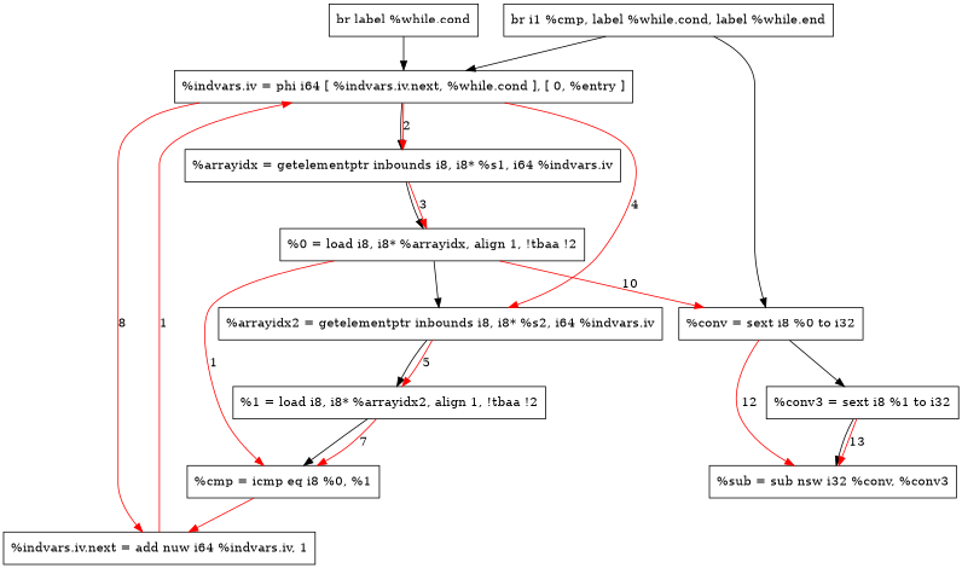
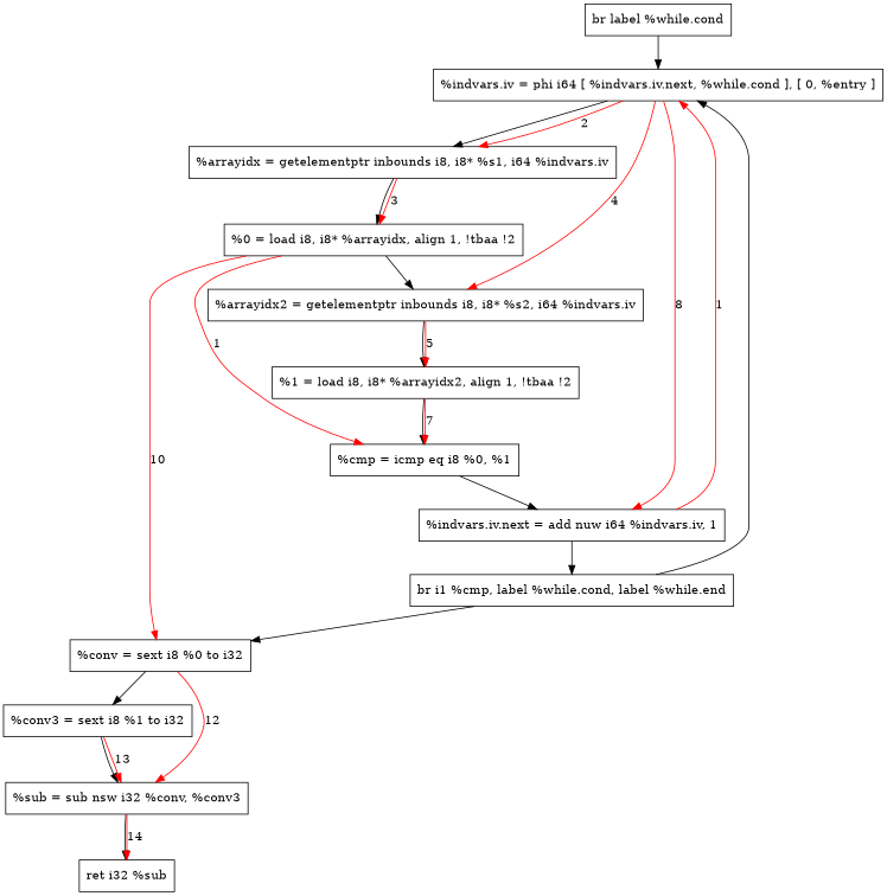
  digraph {
    node [shape=record]
    n1 [label="  br label %while.cond"]
    n2 [label="  %indvars.iv = phi i64 [ %indvars.iv.next, %while.cond ], [ 0, %entry ]"]
    n3 [label="  %arrayidx = getelementptr inbounds i8, i8* %s1, i64 %indvars.iv"]
    n4 [label="  %arrayidx2 = getelementptr inbounds i8, i8* %s2, i64 %indvars.iv"]
    n5 [label="  %indvars.iv.next = add nuw i64 %indvars.iv, 1"]
    n6 [label="  %0 = load i8, i8* %arrayidx, align 1, !tbaa !2"]
    n7 [label="  %1 = load i8, i8* %arrayidx2, align 1, !tbaa !2"]
    n8 [label="  br i1 %cmp, label %while.cond, label %while.end"]
    n9 [label="  %cmp = icmp eq i8 %0, %1"]
    n10 [label="  %conv = sext i8 %0 to i32"]
    n11 [label="  %conv3 = sext i8 %1 to i32"]
    n12 [label="  %sub = sub nsw i32 %conv, %conv3"]
+   n13 [label="  ret i32 %sub"]
    n1 -> n2
    n2 -> n3
    n2 -> n3 [color=red label=2]
    n2 -> n4 [color=red label=4]
    n2 -> n5 [color=red label=8]
    n3 -> n6
    n3 -> n6 [color=red label=3]
    n4 -> n7
    n4 -> n7 [color=red label=5]
    n5 -> n2 [color=red label=1]
+   n5 -> n8
    n6 -> n4
    n6 -> n9 [color=red label=1]
    n6 -> n10 [color=red label=10]
    n7 -> n9
    n7 -> n9 [color=red label=7]
    n8 -> n2
    n8 -> n10
-   n9 -> n5 [color=red]
+   n9 -> n5
    n10 -> n11
    n10 -> n12 [color=red label=12]
    n11 -> n12
    n11 -> n12 [color=red label=13]
+   n12 -> n13
+   n12 -> n13 [color=red label=14]
  }
